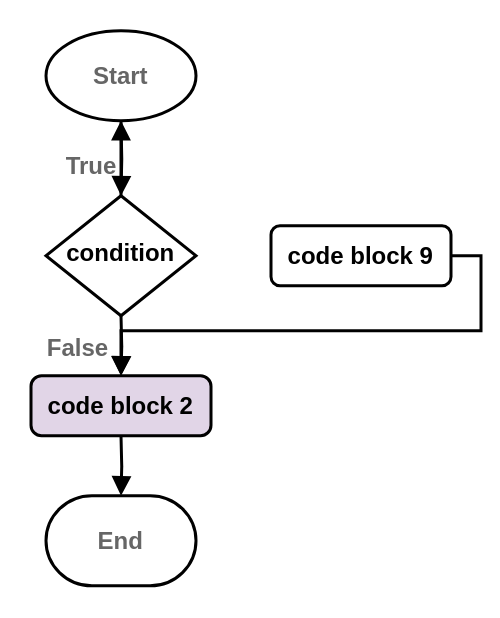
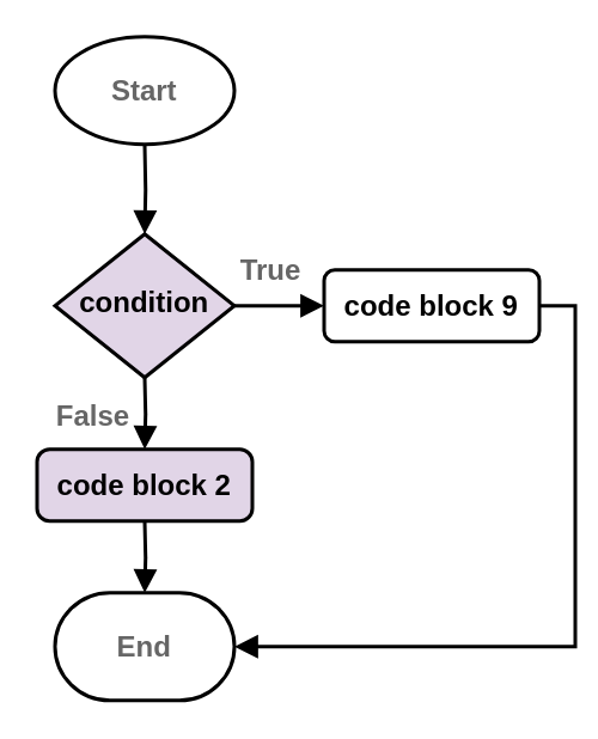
  <mxCell id="0" />
  <mxCell id="1" parent="0" />
  <mxCell id="2" value="" style="rounded=0;html=1;jettySize=auto;orthogonalLoop=1;fontSize=16;endArrow=block;endFill=1;endSize=8;strokeWidth=2;shadow=0;labelBackgroundColor=none;edgeStyle=orthogonalEdgeStyle;fontStyle=1" parent="1" target="5" edge="1"><mxGeometry relative="1" as="geometry"><mxPoint x="80" y="80" as="sourcePoint" /></mxGeometry></mxCell>
  <mxCell id="3" value="False" style="rounded=0;html=1;jettySize=auto;orthogonalLoop=1;fontSize=16;endArrow=block;endFill=1;endSize=8;strokeWidth=2;shadow=0;labelBackgroundColor=none;edgeStyle=orthogonalEdgeStyle;fontStyle=1;fontColor=#666666;" parent="1" edge="1"><mxGeometry y="30" relative="1" as="geometry"><mxPoint as="offset" /><mxPoint x="80" y="210" as="sourcePoint" /><mxPoint x="80" y="250" as="targetPoint" /></mxGeometry></mxCell>
- <mxCell id="4" value="True" style="edgeStyle=orthogonalEdgeStyle;rounded=0;html=1;jettySize=auto;orthogonalLoop=1;fontSize=16;endArrow=block;endFill=1;endSize=8;strokeWidth=2;shadow=0;labelBackgroundColor=none;fontStyle=1;fontColor=#666666;" parent="1" source="5" target="9" edge="1"><mxGeometry x="-0.2" y="20" relative="1" as="geometry"><mxPoint as="offset" /></mxGeometry></mxCell>
- <mxCell id="5" value="&lt;div style=&quot;font-size: 16px;&quot;&gt;condition&lt;/div&gt;" style="rhombus;whiteSpace=wrap;html=1;shadow=0;fontFamily=Helvetica;fontSize=16;align=center;strokeWidth=2;spacing=6;spacingTop=-4;fontStyle=1" parent="1" vertex="1"><mxGeometry x="30" y="130" width="100" height="80" as="geometry" /></mxCell>
+ <mxCell id="4" value="True" style="edgeStyle=orthogonalEdgeStyle;rounded=0;html=1;jettySize=auto;orthogonalLoop=1;fontSize=16;endArrow=block;endFill=1;endSize=8;strokeWidth=2;shadow=0;labelBackgroundColor=none;fontStyle=1;fontColor=#666666;" parent="1" source="5" target="6" edge="1"><mxGeometry x="-0.2" y="20" relative="1" as="geometry"><mxPoint as="offset" /></mxGeometry></mxCell>
+ <mxCell id="5" value="&lt;div style=&quot;font-size: 16px;&quot;&gt;condition&lt;/div&gt;" style="rhombus;whiteSpace=wrap;html=1;shadow=0;fontFamily=Helvetica;fontSize=16;align=center;strokeWidth=2;spacing=6;spacingTop=-4;fontStyle=1;fillColor=#e1d5e7;" parent="1" vertex="1"><mxGeometry x="30" y="130" width="100" height="80" as="geometry" /></mxCell>
  <mxCell id="6" value="code block 9" style="rounded=1;whiteSpace=wrap;html=1;fontSize=16;glass=0;strokeWidth=2;shadow=0;fontStyle=1" parent="1" vertex="1"><mxGeometry x="180" y="150" width="120" height="40" as="geometry" /></mxCell>
  <mxCell id="7" value="&lt;div style=&quot;font-size: 16px;&quot;&gt;code block 2&lt;/div&gt;" style="rounded=1;whiteSpace=wrap;html=1;absoluteArcSize=1;arcSize=14;strokeWidth=2;shadow=0;fontFamily=Helvetica;fontSize=16;fontColor=#000000;align=center;strokeColor=#000000;fillColor=#e1d5e7;fontStyle=1;" parent="1" vertex="1"><mxGeometry x="20" y="250" width="120" height="40" as="geometry" /></mxCell>
  <mxCell id="8" value="" style="rounded=0;html=1;jettySize=auto;orthogonalLoop=1;fontSize=16;endArrow=block;endFill=1;endSize=8;strokeWidth=2;shadow=0;labelBackgroundColor=none;edgeStyle=orthogonalEdgeStyle;fontStyle=1" parent="1" edge="1"><mxGeometry y="20" relative="1" as="geometry"><mxPoint as="offset" /><mxPoint x="80" y="290" as="sourcePoint" /><mxPoint x="80" y="330" as="targetPoint" /></mxGeometry></mxCell>
  <mxCell id="9" value="Start" style="strokeWidth=2;html=1;shape=mxgraph.flowchart.start_1;whiteSpace=wrap;fontSize=16;fontStyle=1;fontColor=#666666;" parent="1" vertex="1"><mxGeometry x="30" y="20" width="100" height="60" as="geometry" /></mxCell>
  <mxCell id="10" value="End" style="strokeWidth=2;html=1;shape=mxgraph.flowchart.terminator;whiteSpace=wrap;fontSize=16;fontStyle=1;fontColor=#666666;" parent="1" vertex="1"><mxGeometry x="30" y="330" width="100" height="60" as="geometry" /></mxCell>
- <mxCell id="11" value="" style="rounded=0;html=1;jettySize=auto;orthogonalLoop=1;fontSize=16;endArrow=block;endFill=1;endSize=8;strokeWidth=2;shadow=0;labelBackgroundColor=none;edgeStyle=orthogonalEdgeStyle;exitX=1;exitY=0.5;exitDx=0;exitDy=0;fontStyle=1;" parent="1" source="6" target="7" edge="1"><mxGeometry y="20" relative="1" as="geometry"><mxPoint as="offset" /><mxPoint x="90" y="220" as="sourcePoint" /><mxPoint x="90" y="260" as="targetPoint" /></mxGeometry></mxCell>
+ <mxCell id="11" value="" style="rounded=0;html=1;jettySize=auto;orthogonalLoop=1;fontSize=16;endArrow=block;endFill=1;endSize=8;strokeWidth=2;shadow=0;labelBackgroundColor=none;edgeStyle=orthogonalEdgeStyle;exitX=1;exitY=0.5;exitDx=0;exitDy=0;entryX=1;entryY=0.5;entryDx=0;entryDy=0;entryPerimeter=0;fontStyle=1" parent="1" source="6" target="10" edge="1"><mxGeometry y="20" relative="1" as="geometry"><mxPoint as="offset" /><mxPoint x="90" y="220" as="sourcePoint" /><mxPoint x="90" y="260" as="targetPoint" /></mxGeometry></mxCell>
